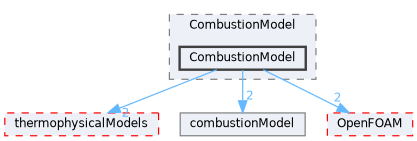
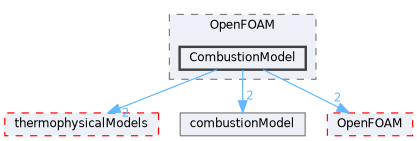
  digraph {
    compound=true
    node [color=red fillcolor="#edf0f7" fontname=Helvetica fontsize=10 shape=box style="filled,dashed"]
    edge [color=steelblue1 fontcolor=steelblue1 fontname=Helvetica fontsize=10 headlabel=2 labeldistance=1.5 labelfontname=Helvetica labelfontsize=10]
    n1 [color=grey25 height=0.2 label=CombustionModel style="filled,bold" width=0.4]
    n2 [height=0.2 label=thermophysicalModels width=0.4]
    n3 [color=grey50 height=0.2 label=combustionModel style=filled width=0.4]
    n4 [height=0.2 label=OpenFOAM width=0.4]
    subgraph cluster_1 {
      bgcolor="#edf0f7"
      fontname=Helvetica
      fontsize=10
-     label=CombustionModel
+     label=OpenFOAM
      pencolor=grey50
      style="filled,dashed"
      n1
    }
    n1 -> n2
    n1 -> n3
    n1 -> n4
  }
